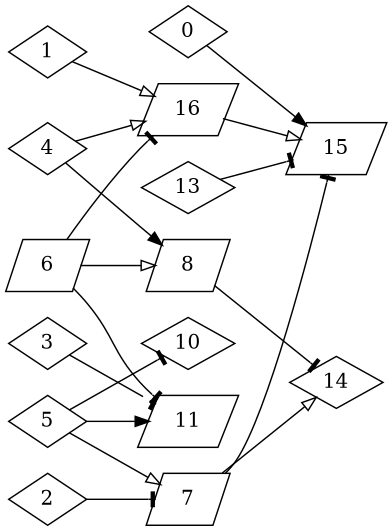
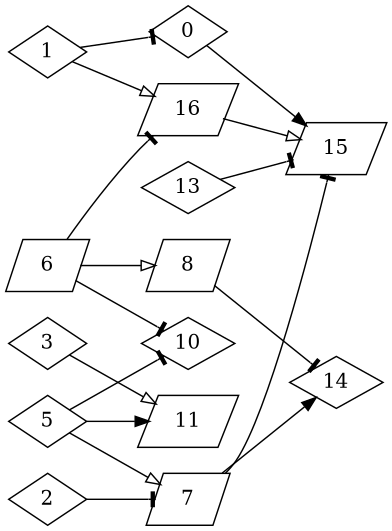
  digraph {
    rankdir=LR
    node [alpha=0.14 shape=diamond]
    edge [arrowhead=tee]
    1 [alpha=0.16 expect_size=37215232]
    n2 [alpha=0.19 expect_size=18267136 label=0]
    n3 [alpha=0.11 expect_size=39641088 label=16 shape=parallelogram]
    15 [alpha=0.09 expect_size=47905792 shape=parallelogram]
    2 [alpha=0.12 expect_size=39821312]
    7 [alpha=0.07 expect_size=9804800 shape=parallelogram]
    14 [expect_size=23746560]
    3 [alpha=0.01 expect_size=20298752]
    11 [alpha=0.18 expect_size=48647168 shape=parallelogram]
-   4 [alpha=0.10 expect_size=32182272]
    8 [alpha=0.20 expect_size=46317568 shape=parallelogram]
    5 [expect_size=7343104]
    10 [expect_size=30167040]
    6 [expect_size=50137088 shape=parallelogram]
    13 [alpha=0.06 expect_size=21454848]
+   1 -> n2
    1 -> n3 [arrowhead=onormal]
    n2 -> 15 [arrowhead=normal]
    n3 -> 15 [arrowhead=onormal]
    2 -> 7
    7 -> 15
-   7 -> 14 [arrowhead=onormal]
-   3 -> 11
-   4 -> n3 [arrowhead=onormal]
-   4 -> 8 [arrowhead=normal]
+   7 -> 14 [arrowhead=normal]
+   3 -> 11 [arrowhead=onormal]
    8 -> 14
    5 -> 7 [arrowhead=onormal]
    5 -> 11 [arrowhead=normal]
    5 -> 10
    6 -> n3
-   6 -> 11
+   6 -> 10
    6 -> 8 [arrowhead=onormal]
    13 -> 15
  }
